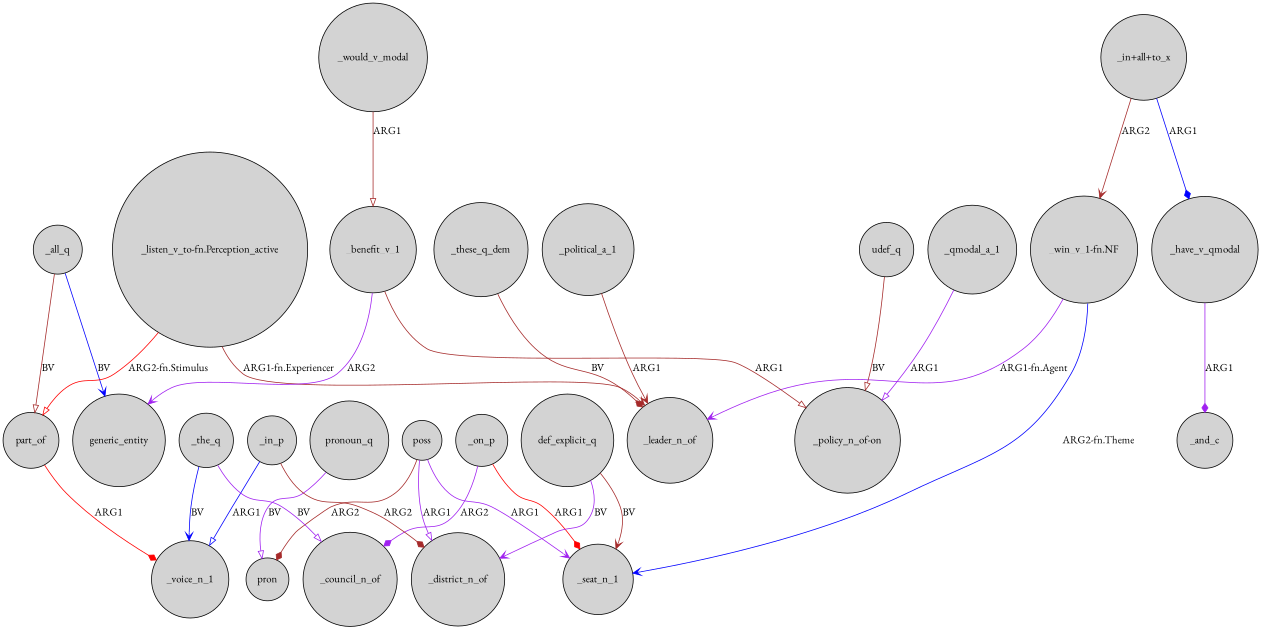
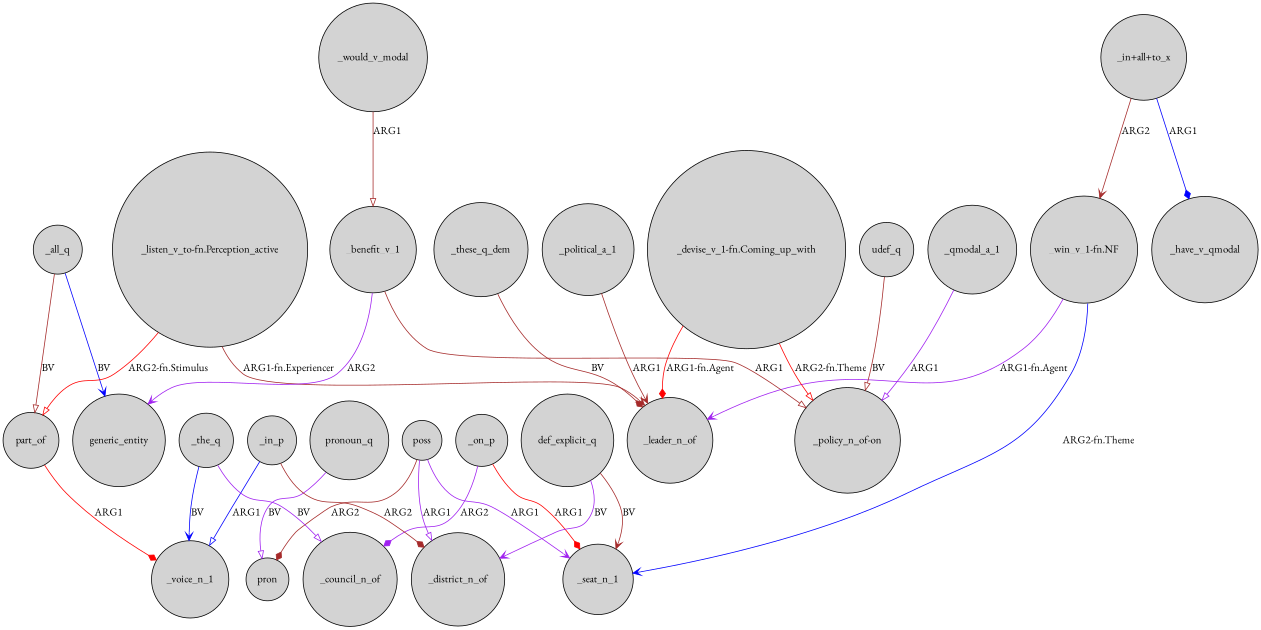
  digraph {
    fontname="EB Garamond"
    node [fontname="EB Garamond" shape=circle style=filled]
    edge [arrowhead=vee color=brown fontname="EB Garamond"]
    "_win_v_1-fn.NF"
    _leader_n_of
    _seat_n_1
    poss
    pron
    _district_n_of
    _all_q
    part_of
    generic_entity
    _voice_n_1
    _political_a_1
    n12 [label="_in+all+to_x"]
    _have_v_qmodal
-   _and_c
    udef_q
    "_policy_n_of-on"
    _on_p
    _council_n_of
    "_listen_v_to-fn.Perception_active"
+   "_devise_v_1-fn.Coming_up_with"
    pronoun_q
    _in_p
    _these_q_dem
    _would_v_modal
    _benefit_v_1
    def_explicit_q
    _the_q
    n28 [label=_qmodal_a_1]
    "_win_v_1-fn.NF" -> _leader_n_of [color=purple label="ARG1-fn.Agent"]
    "_win_v_1-fn.NF" -> _seat_n_1 [color=blue label="ARG2-fn.Theme"]
    poss -> _seat_n_1 [color=purple label=ARG1]
    poss -> pron [arrowhead=diamond label=ARG2]
    poss -> _district_n_of [arrowhead=onormal color=purple label=ARG1]
    _all_q -> part_of [arrowhead=onormal label=BV]
    _all_q -> generic_entity [color=blue label=BV]
    part_of -> _voice_n_1 [arrowhead=diamond color=red label=ARG1]
    _political_a_1 -> _leader_n_of [label=ARG1]
    n12 -> "_win_v_1-fn.NF" [label=ARG2]
    n12 -> _have_v_qmodal [arrowhead=diamond color=blue label=ARG1]
-   _have_v_qmodal -> _and_c [arrowhead=diamond color=purple label=ARG1]
    udef_q -> "_policy_n_of-on" [arrowhead=onormal label=BV]
    _on_p -> _seat_n_1 [arrowhead=diamond color=red label=ARG1]
    _on_p -> _council_n_of [arrowhead=diamond color=purple label=ARG2]
    "_listen_v_to-fn.Perception_active" -> _leader_n_of [label="ARG1-fn.Experiencer"]
    "_listen_v_to-fn.Perception_active" -> part_of [arrowhead=onormal color=red label="ARG2-fn.Stimulus"]
+   "_devise_v_1-fn.Coming_up_with" -> _leader_n_of [arrowhead=diamond color=red label="ARG1-fn.Agent"]
+   "_devise_v_1-fn.Coming_up_with" -> "_policy_n_of-on" [arrowhead=onormal color=red label="ARG2-fn.Theme"]
    pronoun_q -> pron [arrowhead=onormal color=purple label=BV]
    _in_p -> _district_n_of [arrowhead=diamond label=ARG2]
    _in_p -> _voice_n_1 [arrowhead=onormal color=blue label=ARG1]
    _these_q_dem -> _leader_n_of [arrowhead=diamond label=BV]
    _would_v_modal -> _benefit_v_1 [arrowhead=onormal label=ARG1]
    _benefit_v_1 -> generic_entity [color=purple label=ARG2]
    _benefit_v_1 -> "_policy_n_of-on" [arrowhead=onormal label=ARG1]
    def_explicit_q -> _seat_n_1 [label=BV]
    def_explicit_q -> _district_n_of [color=purple label=BV]
    _the_q -> _voice_n_1 [color=blue label=BV]
    _the_q -> _council_n_of [arrowhead=onormal color=purple label=BV]
    n28 -> "_policy_n_of-on" [arrowhead=onormal color=purple label=ARG1]
  }
